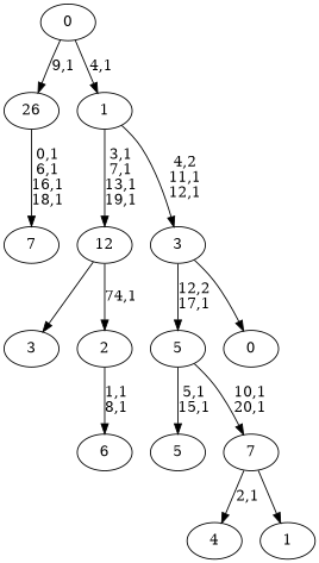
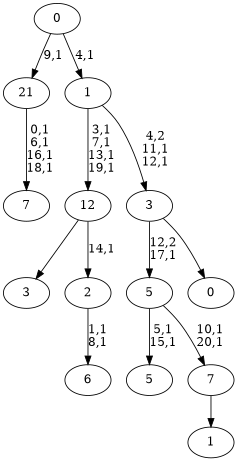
  digraph {
    n1 [label=7]
    n2 [label=6]
-   21 [label=26]
+   21
    n4 [label=5]
-   n5 [label=4]
    n6 [label=3]
    n7 [label=2]
    12
    n9 [label=1]
    7
    5
    n12 [label=0]
    3
    1
    0
    21 -> n1 [label="0,1\n6,1\n16,1\n18,1"]
    n7 -> n2 [label="1,1\n8,1"]
    12 -> n6
-   12 -> n7 [label="74,1"]
-   7 -> n5 [label="2,1"]
+   12 -> n7 [label="14,1"]
    7 -> n9
    5 -> n4 [label="5,1\n15,1"]
    5 -> 7 [label="10,1\n20,1"]
    3 -> 5 [label="12,2\n17,1"]
    3 -> n12
    1 -> 12 [label="3,1\n7,1\n13,1\n19,1"]
    1 -> 3 [label="4,2\n11,1\n12,1"]
    0 -> 21 [label="9,1"]
    0 -> 1 [label="4,1"]
  }
